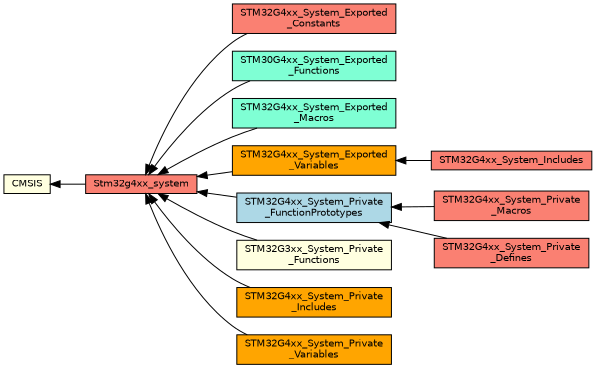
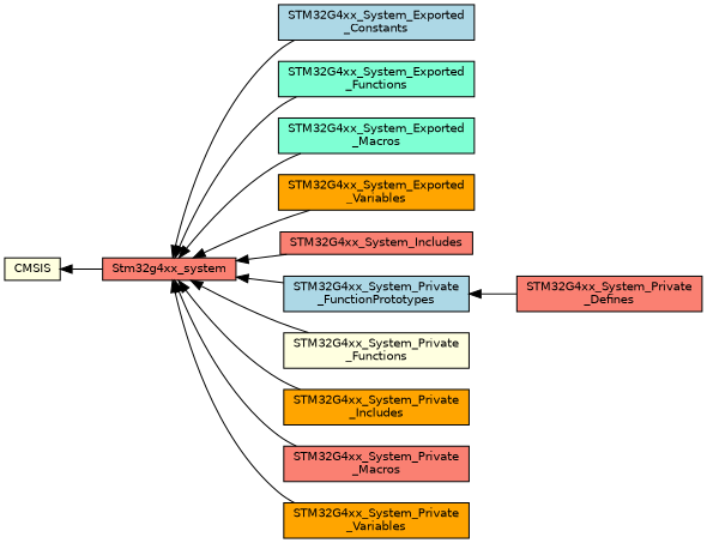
  digraph {
    rankdir=LR
    node [color=black fillcolor=salmon fontname=Helvetica fontsize=10 shape=box style=filled]
    edge [dir=back fontname=Helvetica fontsize=10 labelfontname=Helvetica labelfontsize=10 shape=plaintext style=solid]
    n1 [fillcolor=lightyellow height=0.2 label=CMSIS width=0.4]
    n2 [fontcolor=black height=0.2 label=Stm32g4xx_system width=0.4]
-   n3 [height=0.2 label="STM32G4xx_System_Exported\l_Constants" width=0.4]
-   n4 [fillcolor=aquamarine height=0.2 label="STM30G4xx_System_Exported\l_Functions" width=0.4]
+   n3 [fillcolor=lightblue height=0.2 label="STM32G4xx_System_Exported\l_Constants" width=0.4]
+   n4 [fillcolor=aquamarine height=0.2 label="STM32G4xx_System_Exported\l_Functions" width=0.4]
    n5 [fillcolor=aquamarine height=0.2 label="STM32G4xx_System_Exported\l_Macros" width=0.4]
    n6 [fillcolor=orange height=0.2 label="STM32G4xx_System_Exported\l_Variables" width=0.4]
    n7 [height=0.2 label=STM32G4xx_System_Includes width=0.4]
    n8 [fillcolor=lightblue height=0.2 label="STM32G4xx_System_Private\l_FunctionPrototypes" width=0.4]
-   n9 [fillcolor=lightyellow height=0.2 label="STM32G3xx_System_Private\l_Functions" width=0.4]
+   n9 [fillcolor=lightyellow height=0.2 label="STM32G4xx_System_Private\l_Functions" width=0.4]
    n10 [fillcolor=orange height=0.2 label="STM32G4xx_System_Private\l_Includes" width=0.4]
    n11 [height=0.2 label="STM32G4xx_System_Private\l_Macros" width=0.4]
    n12 [fillcolor=orange height=0.2 label="STM32G4xx_System_Private\l_Variables" width=0.4]
    n13 [height=0.2 label="STM32G4xx_System_Private\l_Defines" width=0.4]
    n1 -> n2
    n2 -> n3
    n2 -> n4
    n2 -> n5
    n2 -> n6
-   n6 -> n7
+   n2 -> n7
    n2 -> n8
    n2 -> n9
    n2 -> n10
-   n8 -> n11
+   n2 -> n11
    n2 -> n12
    n8 -> n13
  }
